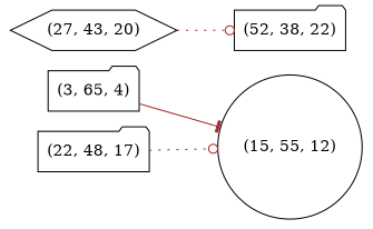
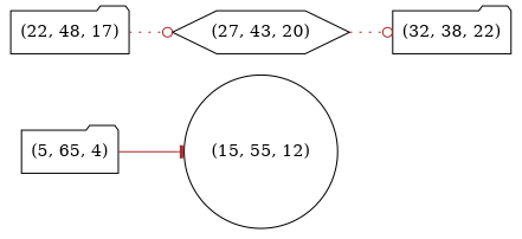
  digraph {
    rankdir=LR
    node [shape=folder]
    edge [arrowhead=odot color=brown style=dotted]
    "(15, 55, 12)" [shape=circle]
-   "(5, 65, 4)" [label="(3, 65, 4)"]
+   "(5, 65, 4)"
    n3 [label="(22, 48, 17)"]
    "(27, 43, 20)" [shape=hexagon]
-   "(32, 38, 22)" [label="(52, 38, 22)"]
+   "(32, 38, 22)"
    "(5, 65, 4)" -> "(15, 55, 12)" [arrowhead=tee style=solid]
-   n3 -> "(15, 55, 12)"
+   n3 -> "(27, 43, 20)"
    "(27, 43, 20)" -> "(32, 38, 22)"
  }
